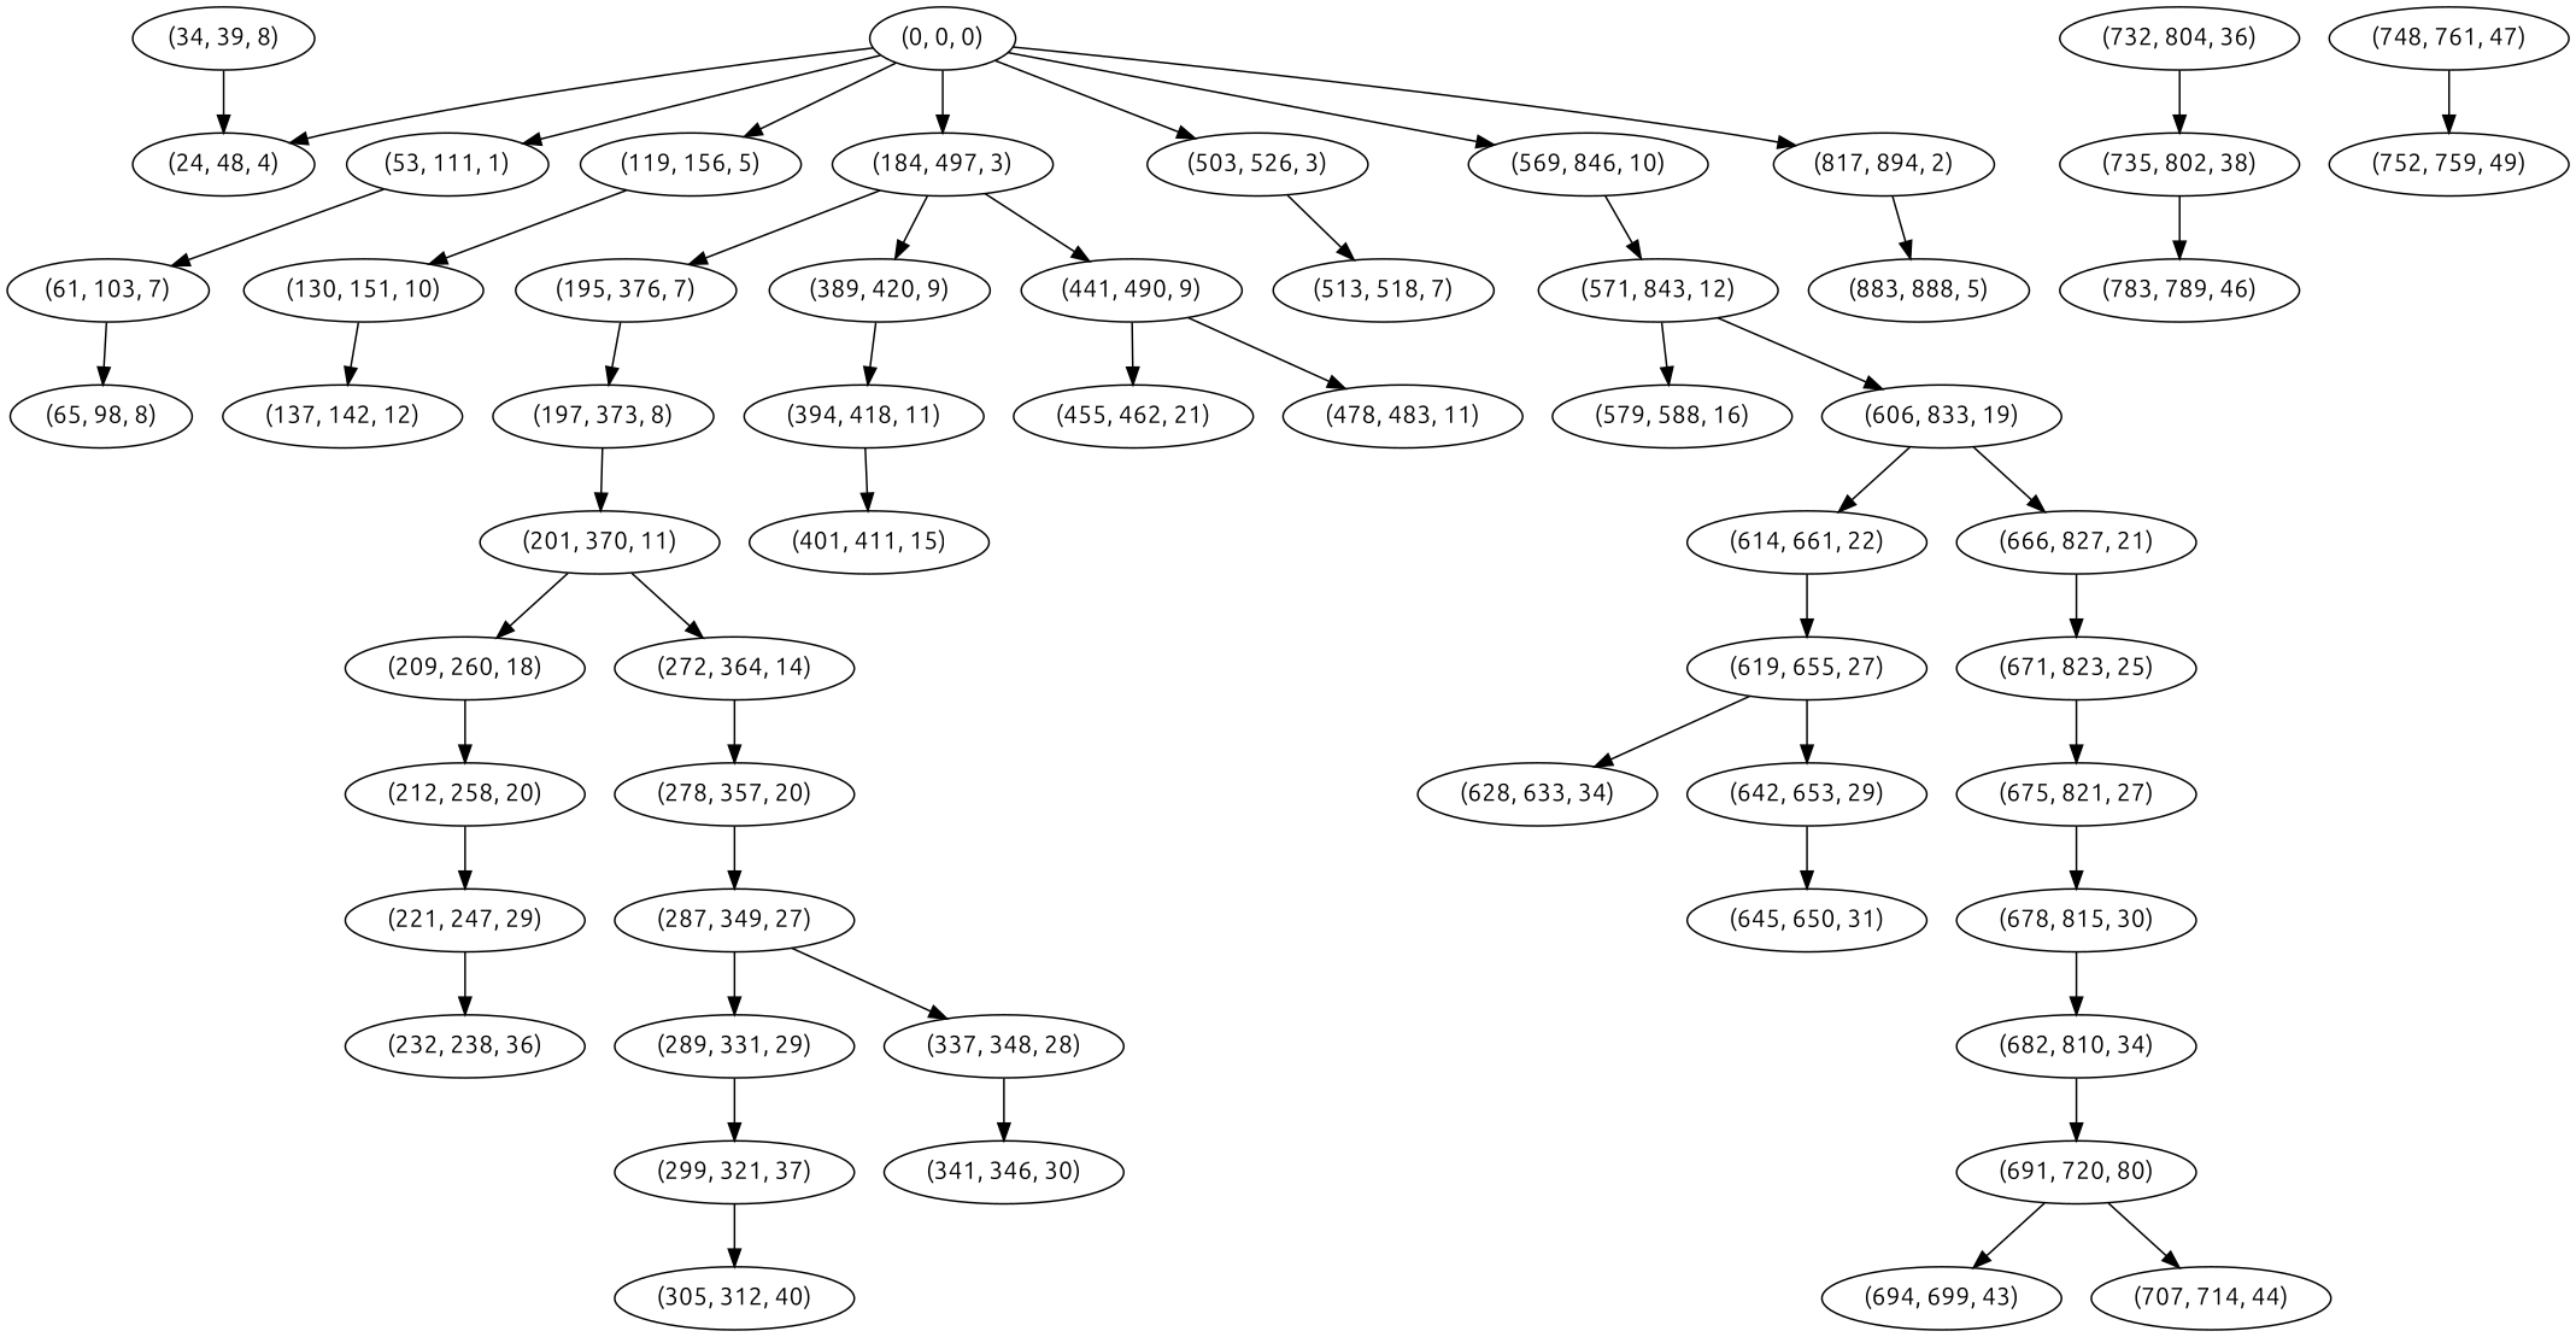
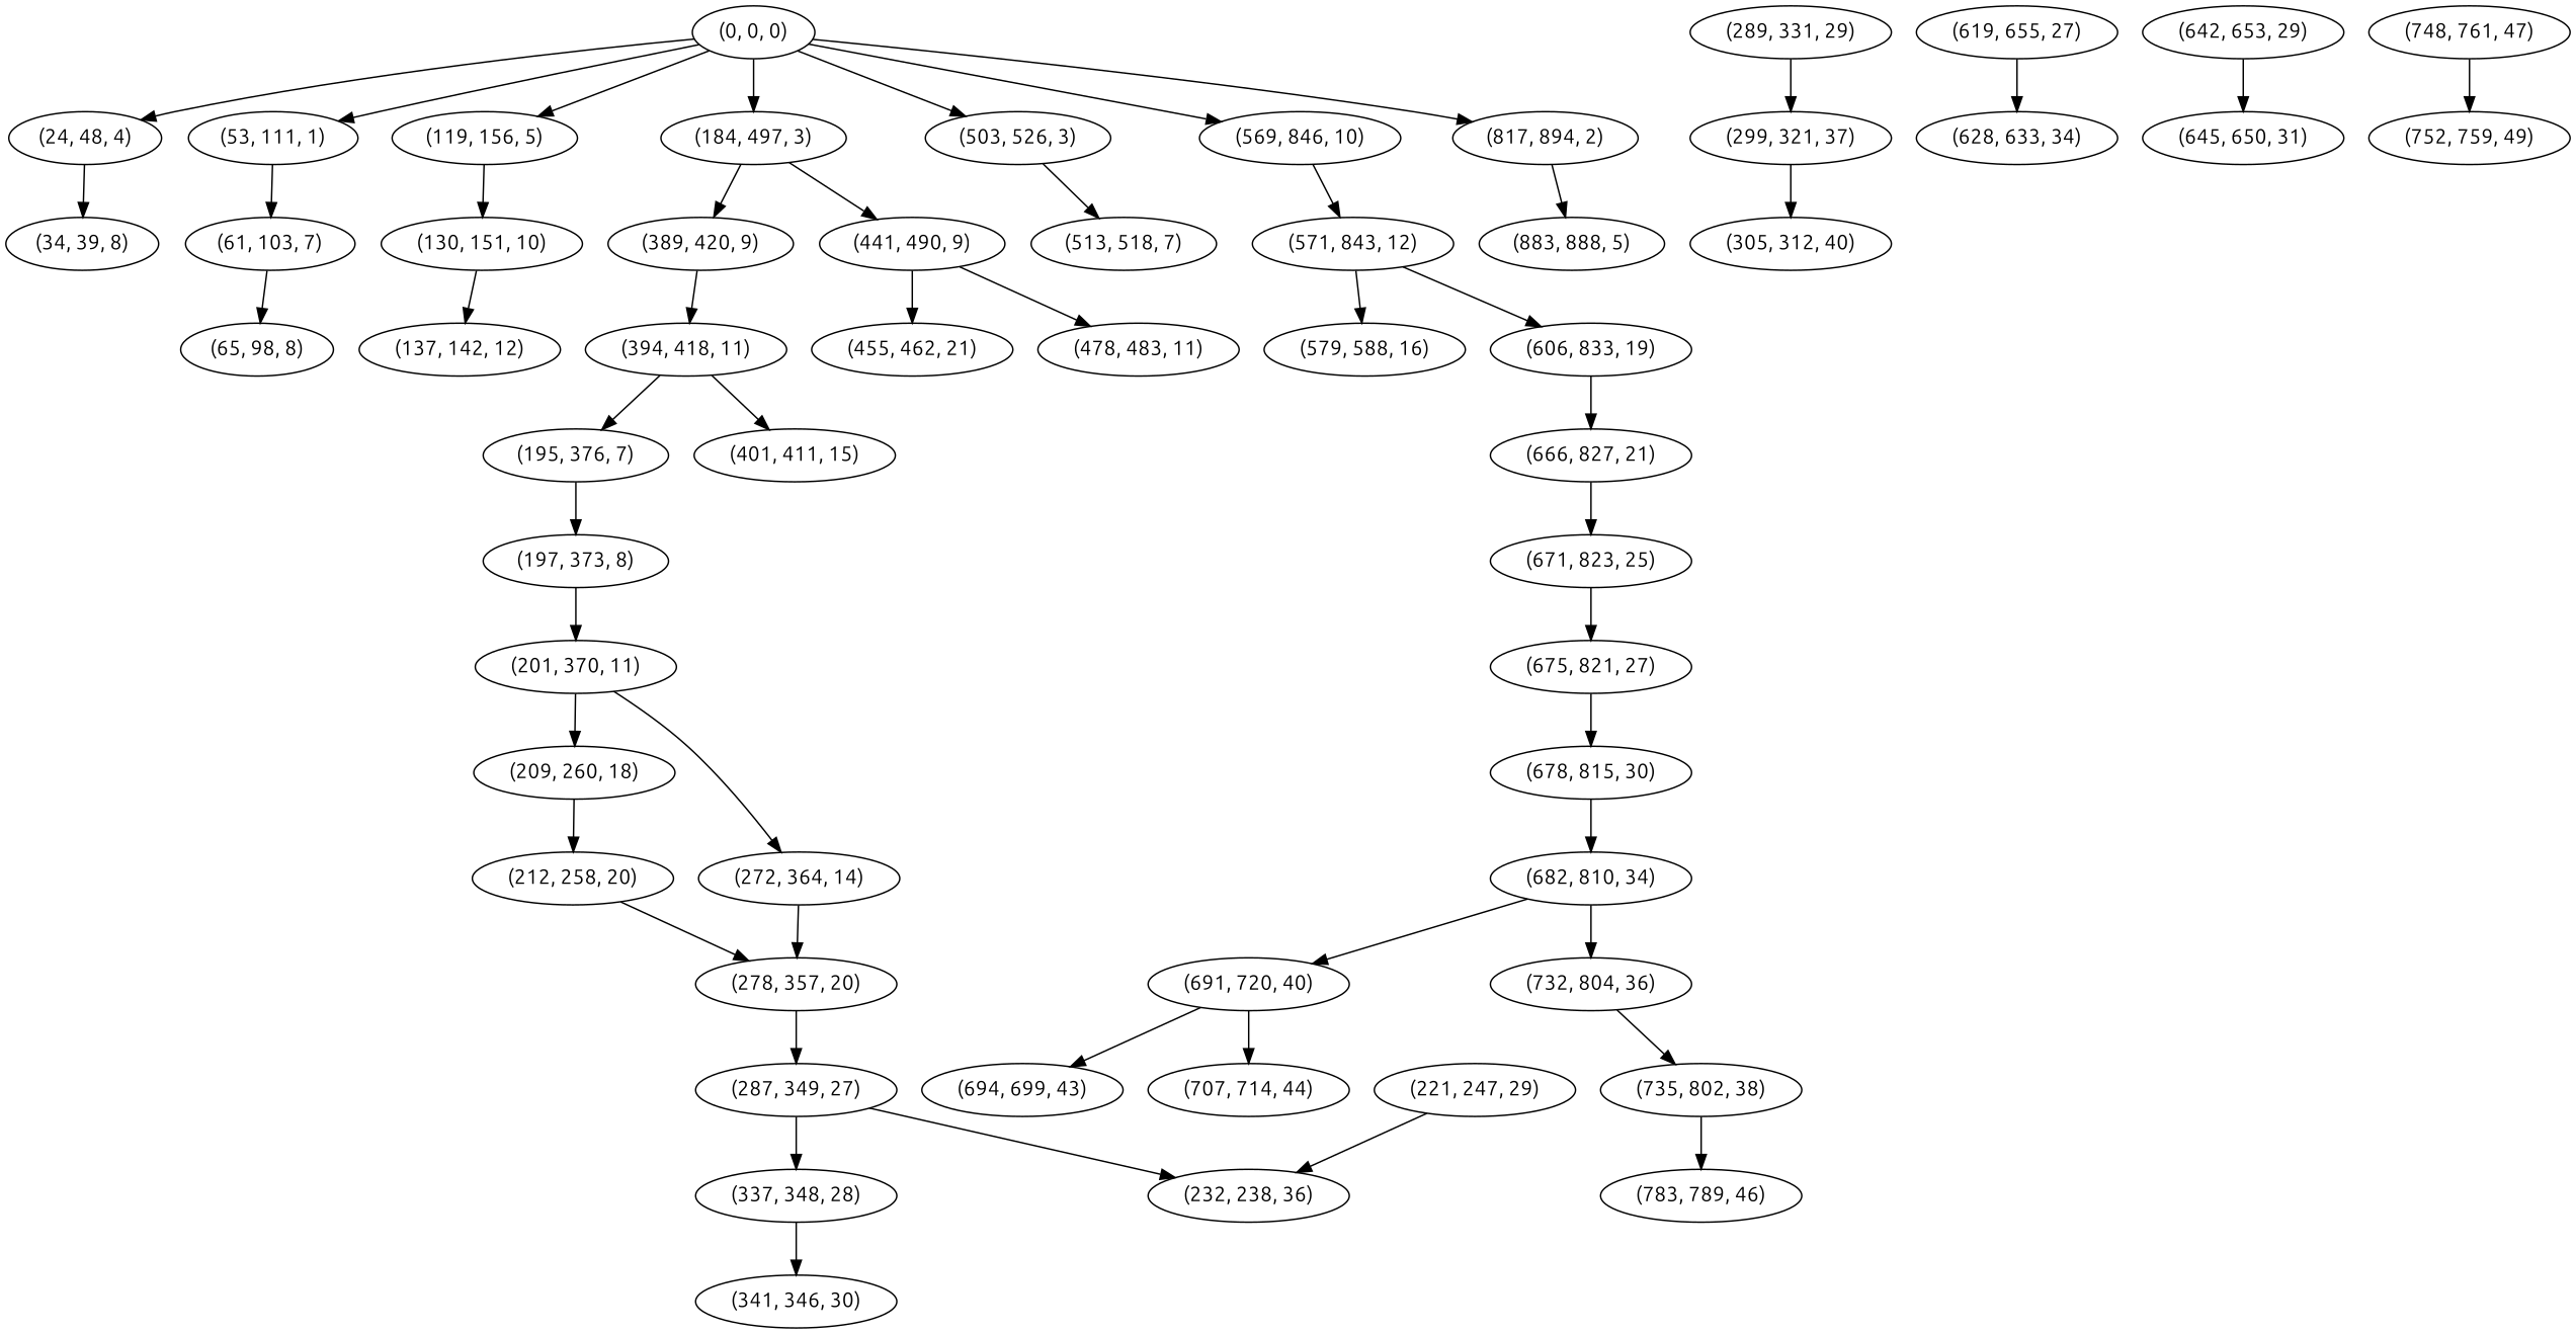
  digraph {
    fontname=Ubuntu
    node [fontname=Ubuntu]
    edge [fontname=Ubuntu]
    "(0, 0, 0)"
    "(24, 48, 4)"
    "(53, 111, 1)"
    "(119, 156, 5)"
    "(184, 497, 3)"
    "(503, 526, 3)"
    "(569, 846, 10)"
    n8 [label="(817, 894, 2)"]
    "(34, 39, 8)"
    "(61, 103, 7)"
    "(130, 151, 10)"
    "(195, 376, 7)"
    "(389, 420, 9)"
    "(441, 490, 9)"
    "(513, 518, 7)"
    "(571, 843, 12)"
    "(883, 888, 5)"
    "(65, 98, 8)"
    "(137, 142, 12)"
    "(197, 373, 8)"
    "(394, 418, 11)"
    "(455, 462, 21)"
    "(478, 483, 11)"
    "(201, 370, 11)"
    "(209, 260, 18)"
    "(272, 364, 14)"
    "(212, 258, 20)"
    "(278, 357, 20)"
    "(221, 247, 29)"
    "(232, 238, 36)"
    "(287, 349, 27)"
    "(289, 331, 29)"
    "(337, 348, 28)"
    "(299, 321, 37)"
    "(341, 346, 30)"
    "(305, 312, 40)"
    "(401, 411, 15)"
    "(579, 588, 16)"
    "(606, 833, 19)"
-   "(614, 661, 22)"
    "(666, 827, 21)"
    "(619, 655, 27)"
    "(671, 823, 25)"
    "(628, 633, 34)"
    "(642, 653, 29)"
    "(645, 650, 31)"
    "(675, 821, 27)"
    "(678, 815, 30)"
    "(682, 810, 34)"
-   "(691, 720, 40)" [label="(691, 720, 80)"]
+   "(691, 720, 40)"
    "(732, 804, 36)"
    "(694, 699, 43)"
    "(707, 714, 44)"
    "(735, 802, 38)"
    "(783, 789, 46)"
    "(748, 761, 47)"
    "(752, 759, 49)"
    "(0, 0, 0)" -> "(24, 48, 4)"
    "(0, 0, 0)" -> "(53, 111, 1)"
    "(0, 0, 0)" -> "(119, 156, 5)"
    "(0, 0, 0)" -> "(184, 497, 3)"
    "(0, 0, 0)" -> "(503, 526, 3)"
    "(0, 0, 0)" -> "(569, 846, 10)"
    "(0, 0, 0)" -> n8
-   "(34, 39, 8)" -> "(24, 48, 4)"
+   "(24, 48, 4)" -> "(34, 39, 8)"
    "(53, 111, 1)" -> "(61, 103, 7)"
    "(119, 156, 5)" -> "(130, 151, 10)"
-   "(184, 497, 3)" -> "(195, 376, 7)"
+   "(394, 418, 11)" -> "(195, 376, 7)"
    "(184, 497, 3)" -> "(389, 420, 9)"
    "(184, 497, 3)" -> "(441, 490, 9)"
    "(503, 526, 3)" -> "(513, 518, 7)"
    "(569, 846, 10)" -> "(571, 843, 12)"
    n8 -> "(883, 888, 5)"
    "(61, 103, 7)" -> "(65, 98, 8)"
    "(130, 151, 10)" -> "(137, 142, 12)"
    "(195, 376, 7)" -> "(197, 373, 8)"
    "(389, 420, 9)" -> "(394, 418, 11)"
    "(441, 490, 9)" -> "(455, 462, 21)"
    "(441, 490, 9)" -> "(478, 483, 11)"
    "(571, 843, 12)" -> "(579, 588, 16)"
    "(571, 843, 12)" -> "(606, 833, 19)"
    "(197, 373, 8)" -> "(201, 370, 11)"
    "(394, 418, 11)" -> "(401, 411, 15)"
    "(201, 370, 11)" -> "(209, 260, 18)"
    "(201, 370, 11)" -> "(272, 364, 14)"
    "(209, 260, 18)" -> "(212, 258, 20)"
    "(272, 364, 14)" -> "(278, 357, 20)"
-   "(212, 258, 20)" -> "(221, 247, 29)"
+   "(212, 258, 20)" -> "(278, 357, 20)"
    "(278, 357, 20)" -> "(287, 349, 27)"
    "(221, 247, 29)" -> "(232, 238, 36)"
-   "(287, 349, 27)" -> "(289, 331, 29)"
+   "(287, 349, 27)" -> "(232, 238, 36)"
    "(287, 349, 27)" -> "(337, 348, 28)"
    "(289, 331, 29)" -> "(299, 321, 37)"
    "(337, 348, 28)" -> "(341, 346, 30)"
    "(299, 321, 37)" -> "(305, 312, 40)"
-   "(606, 833, 19)" -> "(614, 661, 22)"
    "(606, 833, 19)" -> "(666, 827, 21)"
-   "(614, 661, 22)" -> "(619, 655, 27)"
    "(666, 827, 21)" -> "(671, 823, 25)"
    "(619, 655, 27)" -> "(628, 633, 34)"
-   "(619, 655, 27)" -> "(642, 653, 29)"
    "(671, 823, 25)" -> "(675, 821, 27)"
    "(642, 653, 29)" -> "(645, 650, 31)"
    "(675, 821, 27)" -> "(678, 815, 30)"
    "(678, 815, 30)" -> "(682, 810, 34)"
    "(682, 810, 34)" -> "(691, 720, 40)"
+   "(682, 810, 34)" -> "(732, 804, 36)"
    "(691, 720, 40)" -> "(694, 699, 43)"
    "(691, 720, 40)" -> "(707, 714, 44)"
    "(732, 804, 36)" -> "(735, 802, 38)"
    "(735, 802, 38)" -> "(783, 789, 46)"
    "(748, 761, 47)" -> "(752, 759, 49)"
  }
